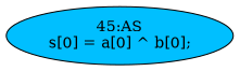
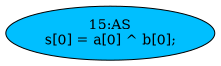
  strict digraph {
-   n1 [ast="<pyverilog.vparser.ast.Assign object at 0x7fe1004a1210>" def_var="['s']" fillcolor=deepskyblue label="45:AS\ns[0] = a[0] ^ b[0];" statements="[]" style=filled typ=Assign use_var="['a', 'b']"]
+   n1 [ast="<pyverilog.vparser.ast.Assign object at 0x7fe1004a1210>" def_var="['s']" fillcolor=deepskyblue label="15:AS\ns[0] = a[0] ^ b[0];" statements="[]" style=filled typ=Assign use_var="['a', 'b']"]
  }
